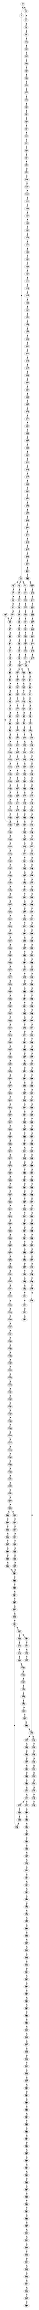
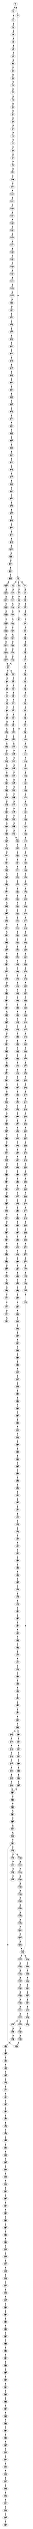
  strict digraph {
    S0
    S1
    S2
    S3
    S4
    S5
    S6
    S7
    S8
    S9
    S10
    S11
    S12
    S13
    S14
    S15
    S16
    S17
    S18
    S19
    S20
    S21
    S22
    S23
    S24
    S25
    S26
    S27
    S28
    S29
    S30
    S31
    S32
    S33
    S34
    S35
    S36
    S37
    S38
    S39
    S40
    S41
    S42
    S43
    S44
    S45
    S46
    S47
    S48
    S49
    S50
    S51
    S52
    S53
    S54
    S55
    S56
    S57
    S58
    S59
    S60
    S61
    S62
    S63
    S64
    S65
    S66
    S67
    S68
    S69
    S70
    S71
    S72
    S73
    S74
    S75
    S76
    S77
    S78
    S79
    S80
    S81
    S82
    S83
    S84
    S85
    S86
    S87
    S88
    S89
    S90
    S91
    S92
    S93
    S94
    S95
    S96
    S97
    S98
    S99
    S100
    S101
    S102
    S103
    S104
    S105
    S106
    S107
    S108
    S109
    S110
    S111
    S112
    S113
    S114
    S115
    S116
    S117
    S118
    S119
    S120
    S121
    S122
    S123
    S124
    S125
    S126
    S127
    S128
    S129
    S130
    S131
    S132
    S133
    S134
    S135
    S136
    S137
    S138
    S139
    n141 [label=S740]
    S141
    S142
    S143
    S144
    S145
    S146
    S147
    S148
    S149
    S150
    S151
    S152
    S153
    S154
    S155
    S156
    S157
    S158
    S159
    S160
    S161
    S162
    S163
    S164
    S165
    S166
    S167
    S168
    S169
    S170
    S171
    S172
    S173
    S174
    S175
    S176
    S177
    S178
    S179
    S180
    S181
    S182
    S183
    S184
    S185
    S186
    S187
    S188
    S189
    S190
    S191
    S192
    S193
    S194
    S195
    S196
    S197
    S198
    S199
    S200
    S201
    S202
    S203
    S204
    S205
    S206
    S207
    S208
    S209
    S210
    S211
    S212
    S213
    S214
    S215
    S216
    S217
    S218
    S219
    S220
    S221
    S222
    S223
    S224
    S225
    S226
    S227
    S228
    S229
    S230
    S231
    S232
    S233
    S234
    S235
    S236
    S237
    S238
    S239
    S240
    S241
    S242
    S243
    S244
    S245
    S246
    S247
    S248
    S249
    S250
    S251
    S252
    S253
    S254
    S255
    S256
    S257
    S258
    S259
    S260
    S261
    S262
    S263
    S264
    S265
    S266
    S267
    S268
    S269
    S270
    S271
    S272
    S273
    S274
    S275
    S276
    S277
    S278
    S279
    S280
    S281
    S282
    S283
    S284
    S285
    S286
    S287
    S288
    S289
    S290
    S291
    S292
    S293
    S294
    S295
    S296
    S297
    S298
    S299
    S300
    S301
    S302
    S303
    S304
    S305
    S306
    S307
    S308
    S309
    S310
    S311
    S312
    S313
    S314
    S315
    S316
    S317
    S318
    S319
    S320
    S321
    S322
    S323
    S324
    S325
    S326
    S327
    S328
    S329
    S330
    S331
    S332
    S333
    S334
    S335
    S336
    S337
    S338
    S339
    S340
    S341
    S342
    S343
    S344
    S345
    S346
    S347
    S348
    S349
    S350
    S351
    S352
    S353
    S354
    S355
    S356
    S357
    S358
    S359
    S360
    S361
    S362
    S363
    S364
    S365
    S366
    S367
    S368
    S369
    S370
    S371
    S372
    S373
    S374
    S375
    S376
    S377
    S378
    S379
    S380
    S381
    S382
    S383
    S384
    S385
    S386
    S387
    S388
    S389
    S390
    S391
    S392
    S393
    S394
    S395
    S396
    S397
    S398
    S399
    S400
    S401
    S402
    S403
    S404
    S405
    S406
    S407
    S408
    S409
    S410
    S411
    S412
    S413
    S414
    S415
    S416
    S417
    S418
    S419
    S420
    S421
    S422
    S423
    S424
    S425
    S426
    S427
    S428
    S429
    S430
    S431
    S432
    S433
    S434
    S435
    S436
    S437
    S438
    S439
    S440
    S441
    S442
    S443
    S444
    S445
    S446
    S447
    S449
    S448
    S450
    S451
    S452
    S453
    S454
    S455
    S456
    S457
    S458
    S459
    S460
    S461
    S462
    S463
    S464
    S465
    S466
    S467
    S468
    S469
    S470
    S471
    S472
    S473
    S474
    S475
    S476
    S477
    S478
    S479
    S480
    S481
    S482
    S483
    S484
    S485
    S486
    S487
    S488
    S489
    S490
    S491
    S492
    S493
    S494
    S495
    S496
    S497
    S498
    S499
    S500
    S501
    S502
    S503
    S504
    S505
    S506
    S507
    S508
    S509
    S510
    S511
    S512
    S513
    S514
    S515
    S516
    S517
    S518
    S519
    S520
    S521
    S522
    S523
    S524
    S525
    S526
    S527
    S528
    S529
    S530
    S531
    S532
    S533
    S534
    S535
    S536
    S537
    S538
    S539
    S540
    S541
    S542
    S543
    S544
    S545
    S546
    S547
    S548
    S549
    S550
    S551
    S552
    S553
    S554
    S555
    S556
    S557
    S558
    S559
    S560
    S561
    S562
    S563
    S564
    S565
    S566
    S567
    S568
    S569
    S570
    S571
    S572
    S573
    S574
    S575
    S576
    S577
    S578
    S579
    S580
    S0 -> S1 [label=G]
    S0 -> S2 [label=C]
    S1 -> S3 [label=T]
    S2 -> S4 [label=C]
    S3 -> S5 [label=C]
    S3 -> S6 [label=T]
    S3 -> S7 [label=A]
    S4 -> S8 [label=A]
    S5 -> S9 [label=T]
    S6 -> S10 [label=G]
    S7 -> S11 [label=A]
    S8 -> S12 [label=A]
    S9 -> S13 [label=T]
    S10 -> S14 [label=A]
    S11 -> S15 [label=A]
    S12 -> S16 [label=C]
    S13 -> S17 [label=C]
    S14 -> S18 [label=G]
    S15 -> S19 [label=A]
    S16 -> S20 [label=A]
    S17 -> S21 [label=G]
    S18 -> S22 [label=G]
    S19 -> S23 [label=A]
    S20 -> S24 [label=C]
    S21 -> S25 [label=T]
    S22 -> S26 [label=G]
    S23 -> S27 [label=C]
    S24 -> S28 [label=G]
    S25 -> S29 [label=T]
    S26 -> S30 [label=T]
    S27 -> S31 [label=T]
    S28 -> S32 [label=T]
    S29 -> S33 [label=G]
    S30 -> S34 [label=G]
    S31 -> S35 [label=T]
    S32 -> S36 [label=A]
    S33 -> S37 [label=C]
    S34 -> S38 [label=A]
    S35 -> S39 [label=A]
    S36 -> S40 [label=G]
    S37 -> S41 [label=C]
    S38 -> S42 [label=A]
    S39 -> S43 [label=A]
    S40 -> S44 [label=A]
    S41 -> S45 [label=G]
    S42 -> S46 [label=A]
    S43 -> S47 [label=A]
    S44 -> S48 [label=G]
    S45 -> S49 [label=A]
    S46 -> S50 [label=G]
    S47 -> S51 [label=C]
    S48 -> S52 [label=A]
    S49 -> S53 [label=C]
    S50 -> S54 [label=C]
    S50 -> S55 [label=T]
    S51 -> S56 [label=T]
    S52 -> S57 [label=A]
    S53 -> S58 [label=G]
    S54 -> S59 [label=T]
    S55 -> S60 [label=C]
    S56 -> S61 [label=G]
    S57 -> S62 [label=A]
    S58 -> S63 [label=T]
    S59 -> S64 [label=T]
    S60 -> S65 [label=C]
    S61 -> S66 [label=G]
    S62 -> S67 [label=C]
    S63 -> S68 [label=A]
    S64 -> S69 [label=G]
    S65 -> S70 [label=T]
    S66 -> S71 [label=G]
    S67 -> S72 [label=C]
    S68 -> S73 [label=A]
    S69 -> S74 [label=T]
    S70 -> S75 [label=G]
    S71 -> S76 [label=A]
    S72 -> S77 [label=C]
    S73 -> S78 [label=C]
    S74 -> S79 [label=T]
    S75 -> S80 [label=T]
    S76 -> S81 [label=G]
    S77 -> S82 [label=T]
    S78 -> S83 [label=A]
    S79 -> S84 [label=C]
    S80 -> S85 [label=G]
    S81 -> S86 [label=A]
    S82 -> S87 [label=A]
    S83 -> S88 [label=G]
    S84 -> S89 [label=C]
    S85 -> S90 [label=A]
    S86 -> S91 [label=G]
    S87 -> S92 [label=T]
    S88 -> S93 [label=C]
    S89 -> S94 [label=A]
    S90 -> S95 [label=G]
    S91 -> S96 [label=C]
    S92 -> S97 [label=A]
    S93 -> S98 [label=A]
    S94 -> S99 [label=G]
    S95 -> S100 [label=T]
    S96 -> S101 [label=A]
    S97 -> S102 [label=T]
    S98 -> S103 [label=T]
    S99 -> S104 [label=G]
    S100 -> S105 [label=G]
    S101 -> S106 [label=G]
    S102 -> S107 [label=T]
    S103 -> S108 [label=T]
    S104 -> S109 [label=T]
    S105 -> S110 [label=A]
    S106 -> S111 [label=C]
    S107 -> S112 [label=T]
    S108 -> S113 [label=T]
    S109 -> S114 [label=C]
    S110 -> S115 [label=G]
    S111 -> S116 [label=T]
    S112 -> S117 [label=A]
    S113 -> S118 [label=G]
    S114 -> S119 [label=G]
    S115 -> S120 [label=G]
    S116 -> S121 [label=A]
    S117 -> S122 [label=T]
    S118 -> S123 [label=T]
    S119 -> S124 [label=T]
    S120 -> S125 [label=C]
    S121 -> S126 [label=A]
    S122 -> S127 [label=G]
    S123 -> S128 [label=C]
    S124 -> S129 [label=A]
    S125 -> S130 [label=G]
    S126 -> S131 [label=A]
    S127 -> S132 [label=T]
    S128 -> S133 [label=G]
    S129 -> S134 [label=G]
    S130 -> S135 [label=T]
    S131 -> S136 [label=A]
    S132 -> S137 [label=G]
    S133 -> S138 [label=T]
    S134 -> S139 [label=T]
    S135 -> n141 [label=C]
    S136 -> S141 [label=C]
    S137 -> S142 [label=A]
    S138 -> S143 [label=C]
    S139 -> S144 [label=C]
    n141 -> S145 [label=A]
    S141 -> S146 [label=C]
    S142 -> S147 [label=C]
    S143 -> S148 [label=T]
    S144 -> S149 [label=T]
    S145 -> S150 [label=A]
    S146 -> S151 [label=G]
    S147 -> S152 [label=A]
    S148 -> S153 [label=T]
    S149 -> S154 [label=T]
    S150 -> S155 [label=A]
    S151 -> S156 [label=C]
    S152 -> S157 [label=C]
    S153 -> S158 [label=A]
    S154 -> S159 [label=C]
    S155 -> S160 [label=G]
    S156 -> S161 [label=T]
    S157 -> S162 [label=T]
    S158 -> S163 [label=C]
-   S164 -> S159 [label=G]
+   S159 -> S164 [label=G]
    S160 -> S165 [label=A]
    S161 -> S166 [label=C]
    S162 -> S167 [label=G]
    S163 -> S168 [label=A]
    S164 -> S25 [label=T]
    S165 -> S169 [label=G]
    S166 -> S170 [label=G]
    S167 -> S171 [label=A]
    S168 -> S172 [label=C]
    S169 -> S173 [label=C]
    S170 -> S174 [label=A]
    S171 -> S175 [label=A]
    S172 -> S176 [label=G]
    S173 -> S177 [label=A]
    S174 -> S178 [label=A]
    S175 -> S179 [label=G]
    S176 -> S180 [label=A]
    S177 -> S181 [label=T]
    S178 -> S182 [label=G]
    S179 -> S183 [label=C]
    S180 -> S184 [label=C]
    S181 -> S185 [label=G]
    S182 -> S186 [label=A]
    S183 -> S187 [label=A]
    S184 -> S188 [label=C]
    S185 -> S189 [label=G]
    S186 -> S190 [label=G]
    S187 -> S191 [label=A]
    S188 -> S192 [label=C]
    S189 -> S193 [label=C]
    S190 -> S194 [label=C]
    S191 -> S195 [label=C]
    S192 -> S196 [label=C]
    S193 -> S197 [label=T]
    S194 -> S198 [label=C]
    S195 -> S199 [label=A]
    S196 -> S200 [label=A]
    S197 -> S201 [label=T]
    S198 -> S202 [label=G]
    S199 -> S203 [label=G]
    S200 -> S204 [label=A]
    S201 -> S205 [label=G]
    S202 -> S206 [label=G]
    S203 -> S207 [label=A]
    S204 -> S208 [label=C]
    S205 -> S209 [label=A]
    S206 -> S210 [label=T]
    S207 -> S211 [label=A]
    S208 -> S212 [label=C]
    S209 -> S213 [label=C]
    S210 -> S214 [label=C]
    S211 -> S215 [label=G]
    S212 -> S216 [label=T]
    S213 -> S217 [label=T]
    S214 -> S218 [label=G]
    S215 -> S219 [label=A]
    S216 -> S220 [label=C]
    S217 -> S221 [label=C]
    S218 -> S222 [label=A]
    S219 -> S223 [label=A]
    S220 -> S224 [label=T]
    S221 -> S225 [label=G]
    S222 -> S226 [label=G]
    S223 -> S227 [label=A]
    S224 -> S228 [label=A]
    S225 -> S229 [label=A]
    S226 -> S230 [label=G]
    S227 -> S231 [label=G]
    S228 -> S232 [label=A]
    S229 -> S233 [label=T]
    S230 -> S234 [label=G]
    S231 -> S235 [label=A]
    S232 -> S236 [label=C]
    S233 -> S237 [label=G]
    S234 -> S238 [label=C]
    S235 -> S239 [label=G]
    S236 -> S240 [label=C]
    S237 -> S241 [label=G]
    S238 -> S242 [label=A]
    S239 -> S243 [label=G]
    S240 -> S244 [label=C]
    S241 -> S245 [label=T]
    S242 -> S246 [label=C]
    S243 -> S247 [label=C]
    S244 -> S248 [label=A]
    S245 -> S249 [label=A]
    S246 -> S250 [label=T]
    S247 -> S251 [label=T]
    S248 -> S252 [label=A]
    S249 -> S253 [label=C]
    S250 -> S254 [label=G]
    S251 -> S255 [label=C]
    S252 -> S256 [label=C]
    S253 -> S257 [label=T]
    S254 -> S258 [label=T]
    S255 -> S259 [label=A]
    S256 -> S260 [label=A]
    S257 -> S261 [label=T]
    S258 -> S262 [label=G]
    S259 -> S263 [label=G]
    S260 -> S264 [label=T]
    S261 -> S265 [label=G]
    S262 -> S266 [label=G]
    S263 -> S267 [label=A]
    S264 -> S268 [label=T]
    S265 -> S269 [label=G]
    S266 -> S270 [label=C]
    S267 -> S271 [label=A]
    S268 -> S272 [label=G]
    S269 -> S273 [label=T]
    S270 -> S274 [label=C]
    S271 -> S275 [label=A]
    S272 -> S276 [label=T]
    S273 -> S277 [label=A]
    S274 -> S278 [label=C]
    S275 -> S279 [label=C]
    S276 -> S280 [label=A]
    S277 -> S281 [label=A]
    S278 -> S282 [label=T]
    S279 -> S283 [label=A]
    S280 -> S284 [label=C]
    S281 -> S285 [label=A]
    S282 -> S286 [label=G]
    S283 -> S287 [label=G]
    S284 -> S288 [label=A]
    S285 -> S289 [label=A]
    S286 -> S290 [label=C]
    S287 -> S291 [label=T]
    S288 -> S292 [label=C]
    S289 -> S293 [label=G]
    S290 -> S294 [label=G]
    S291 -> S295 [label=G]
    S292 -> S296 [label=C]
    S293 -> S297 [label=A]
    S294 -> S298 [label=G]
    S295 -> S299 [label=A]
    S296 -> S300 [label=A]
    S297 -> S301 [label=A]
    S298 -> S302 [label=T]
    S299 -> S303 [label=A]
    S300 -> S304 [label=T]
    S301 -> S305 [label=C]
    S302 -> S306 [label=A]
    S303 -> S307 [label=G]
    S304 -> S308 [label=T]
    S305 -> S309 [label=C]
    S306 -> S310 [label=G]
    S307 -> S311 [label=G]
    S308 -> S312 [label=C]
    S309 -> S313 [label=A]
    S310 -> S314 [label=C]
    S311 -> S315 [label=G]
    S312 -> S316 [label=C]
    S313 -> S317 [label=C]
    S314 -> S318 [label=G]
    S315 -> S319 [label=A]
    S316 -> S320 [label=A]
    S317 -> S321 [label=C]
    S318 -> S322 [label=C]
    S319 -> S323 [label=C]
    S320 -> S324 [label=C]
    S321 -> S325 [label=A]
    S322 -> S326 [label=T]
    S323 -> S327 [label=A]
    S324 -> S328 [label=C]
    S325 -> S329 [label=C]
    S326 -> S330 [label=C]
    S327 -> S331 [label=A]
    S328 -> S332 [label=A]
    S329 -> S333 [label=T]
    S330 -> S334 [label=G]
    S331 -> S335 [label=G]
    S332 -> S336 [label=A]
    S333 -> S337 [label=T]
    S334 -> S338 [label=G]
    S335 -> S339 [label=A]
    S336 -> S340 [label=C]
    S337 -> S341 [label=G]
    S338 -> S342 [label=T]
    S339 -> S343 [label=A]
    S340 -> S344 [label=A]
    S341 -> S345 [label=A]
    S342 -> S346 [label=A]
    S343 -> S347 [label=G]
    S344 -> S348 [label=A]
    S345 -> S349 [label=A]
    S346 -> S350 [label=G]
    S347 -> S351 [label=C]
    S348 -> S352 [label=G]
    S349 -> S353 [label=T]
    S350 -> S354 [label=G]
    S351 -> S355 [label=G]
    S352 -> S356 [label=G]
    S353 -> S357 [label=A]
    S354 -> S358 [label=C]
    S355 -> S359 [label=G]
    S356 -> S360 [label=T]
    S357 -> S361 [label=A]
    S358 -> S362 [label=C]
    S359 -> S363 [label=T]
    S360 -> S364 [label=T]
    S361 -> S365 [label=A]
    S362 -> S366 [label=T]
    S363 -> S367 [label=G]
    S364 -> S368 [label=A]
    S365 -> S369 [label=T]
    S366 -> S370 [label=A]
    S367 -> S371 [label=A]
    S368 -> S372 [label=T]
    S369 -> S373 [label=T]
    S370 -> S374 [label=C]
    S371 -> S375 [label=A]
    S372 -> S376 [label=T]
    S373 -> S377 [label=T]
    S374 -> S378 [label=G]
    S375 -> S379 [label=A]
    S376 -> S380 [label=G]
    S377 -> S381 [label=A]
    S378 -> S382 [label=A]
    S379 -> S50 [label=G]
    S380 -> S383 [label=G]
    S381 -> S384 [label=A]
    S382 -> S385 [label=G]
    S383 -> S386 [label=A]
    S384 -> S387 [label=G]
    S385 -> S388 [label=C]
    S386 -> S389 [label=G]
    S387 -> S390 [label=T]
    S388 -> S391 [label=C]
    S389 -> S392 [label=T]
    S390 -> S393 [label=C]
    S391 -> S394 [label=G]
    S392 -> S395 [label=T]
    S393 -> S396 [label=C]
    S394 -> S397 [label=A]
    S395 -> S398 [label=G]
    S396 -> S399 [label=A]
    S397 -> S400 [label=G]
    S398 -> S401 [label=A]
    S399 -> S402 [label=T]
    S400 -> S403 [label=G]
    S401 -> S404 [label=A]
    S402 -> S405 [label=C]
    S403 -> S406 [label=T]
    S404 -> S407 [label=A]
    S405 -> S408 [label=G]
    S406 -> S409 [label=T]
    S407 -> S410 [label=A]
    S408 -> S411 [label=T]
    S409 -> S412 [label=G]
    S410 -> S413 [label=G]
    S411 -> S414 [label=T]
    S412 -> S415 [label=T]
    S413 -> S416 [label=A]
    S414 -> S417 [label=A]
    S415 -> S418 [label=G]
    S415 -> S419 [label=T]
    S416 -> S420 [label=T]
    S417 -> S421 [label=G]
    S418 -> S422 [label=T]
    S419 -> S423 [label=G]
    S420 -> S424 [label=C]
    S422 -> S425 [label=T]
    S423 -> S426 [label=A]
    S424 -> S427 [label=C]
    S425 -> S428 [label=C]
    S426 -> S429 [label=A]
    S427 -> S430 [label=C]
    S428 -> S431 [label=A]
    S429 -> S432 [label=C]
    S430 -> S433 [label=C]
    S431 -> S434 [label=A]
    S432 -> S435 [label=A]
    S433 -> S436 [label=C]
    S434 -> S437 [label=G]
    S435 -> S438 [label=C]
    S436 -> S439 [label=G]
    S437 -> S440 [label=G]
    S438 -> S441 [label=G]
    S439 -> S442 [label=T]
    S440 -> S443 [label=T]
    S441 -> S444 [label=G]
    S442 -> S445 [label=C]
    S443 -> S446 [label=T]
    S444 -> S447 [label=T]
    S444 -> S449 [label=C]
    S445 -> S448 [label=G]
    S447 -> S450 [label=C]
    S449 -> S452 [label=T]
    S448 -> S451 [label=G]
    S450 -> S453 [label=C]
    S451 -> S454 [label=G]
    S452 -> S455 [label=G]
    S453 -> S456 [label=C]
    S454 -> S457 [label=T]
    S455 -> S458 [label=G]
    S456 -> S459 [label=G]
    S457 -> S460 [label=T]
    S458 -> S461 [label=T]
    S459 -> S462 [label=T]
    S460 -> S463 [label=T]
    S461 -> S464 [label=T]
    S462 -> S465 [label=C]
    S463 -> S466 [label=T]
    S464 -> S467 [label=T]
    S464 -> S468 [label=G]
    S465 -> S469 [label=C]
    S466 -> S470 [label=A]
    S467 -> S471 [label=T]
    S468 -> S472 [label=A]
    S469 -> S473 [label=G]
    S470 -> S474 [label=T]
    S471 -> S475 [label=C]
    S472 -> S476 [label=T]
    S473 -> S477 [label=C]
    S474 -> S478 [label=G]
    S475 -> S479 [label=T]
    S476 -> S480 [label=A]
    S477 -> S481 [label=C]
    S478 -> S482 [label=T]
    S480 -> S483 [label=A]
    S481 -> S484 [label=G]
    S482 -> S485 [label=T]
    S483 -> S486 [label=G]
    S484 -> S487 [label=G]
    S485 -> S488 [label=C]
    S486 -> S489 [label=G]
    S487 -> S490 [label=C]
    S488 -> S491 [label=G]
    S489 -> S492 [label=A]
    S490 -> S493 [label=A]
    S491 -> S494 [label=G]
    S492 -> S495 [label=G]
    S493 -> S496 [label=C]
    S494 -> S497 [label=T]
    S495 -> S498 [label=G]
    S496 -> S499 [label=G]
    S497 -> S500 [label=T]
    S498 -> S501 [label=T]
    S499 -> S502 [label=G]
    S500 -> S503 [label=T]
    S501 -> S504 [label=T]
    S502 -> S505 [label=C]
    S503 -> S506 [label=C]
    S503 -> S507 [label=T]
    S504 -> S508 [label=G]
    S505 -> S509 [label=C]
    S506 -> S510 [label=T]
    S507 -> S511 [label=T]
    S508 -> S415 [label=T]
    S509 -> S512 [label=G]
    S510 -> S513 [label=T]
    S511 -> S514 [label=T]
    S512 -> S515 [label=C]
    S513 -> S516 [label=C]
    S514 -> S517 [label=C]
    S515 -> S518 [label=C]
    S516 -> S519 [label=T]
    S517 -> S520 [label=T]
    S518 -> S521 [label=A]
    S519 -> S522 [label=C]
    S520 -> S523 [label=C]
    S521 -> S524 [label=C]
    S522 -> S525 [label=A]
    S523 -> S526 [label=A]
    S524 -> S527 [label=C]
    S525 -> S528 [label=C]
    S526 -> S529 [label=C]
    S527 -> S530 [label=C]
    S528 -> S531 [label=G]
    S529 -> S531 [label=G]
    S530 -> S532 [label=G]
    S531 -> S533 [label=T]
    S532 -> S534 [label=C]
    S533 -> S535 [label=T]
    S534 -> S536 [label=T]
    S535 -> S537 [label=C]
    S536 -> S538 [label=C]
    S537 -> S539 [label=T]
    S538 -> S540 [label=C]
    S539 -> S541 [label=G]
    S540 -> S542 [label=C]
    S541 -> S543 [label=G]
    S542 -> S544 [label=G]
    S543 -> S461 [label=T]
    S544 -> S545 [label=C]
    S545 -> S546 [label=A]
    S546 -> S547 [label=T]
    S547 -> S548 [label=C]
    S548 -> S549 [label=C]
    S549 -> S550 [label=G]
    S550 -> S551 [label=A]
    S551 -> S552 [label=G]
    S552 -> S553 [label=C]
    S553 -> S554 [label=G]
    S554 -> S555 [label=T]
    S555 -> S556 [label=C]
    S556 -> S557 [label=G]
    S557 -> S558 [label=A]
    S558 -> S559 [label=G]
    S559 -> S560 [label=C]
    S560 -> S561 [label=G]
    S561 -> S562 [label=G]
    S562 -> S563 [label=A]
    S563 -> S564 [label=C]
    S564 -> S565 [label=C]
    S565 -> S566 [label=T]
    S566 -> S567 [label=T]
    S567 -> S568 [label=G]
    S568 -> S569 [label=C]
    S569 -> S570 [label=G]
    S570 -> S571 [label=G]
    S571 -> S572 [label=C]
    S572 -> S573 [label=T]
    S573 -> S574 [label=A]
    S574 -> S575 [label=G]
    S575 -> S576 [label=C]
    S576 -> S577 [label=G]
    S577 -> S578 [label=G]
    S578 -> S579 [label=T]
    S579 -> S580 [label=T]
  }
